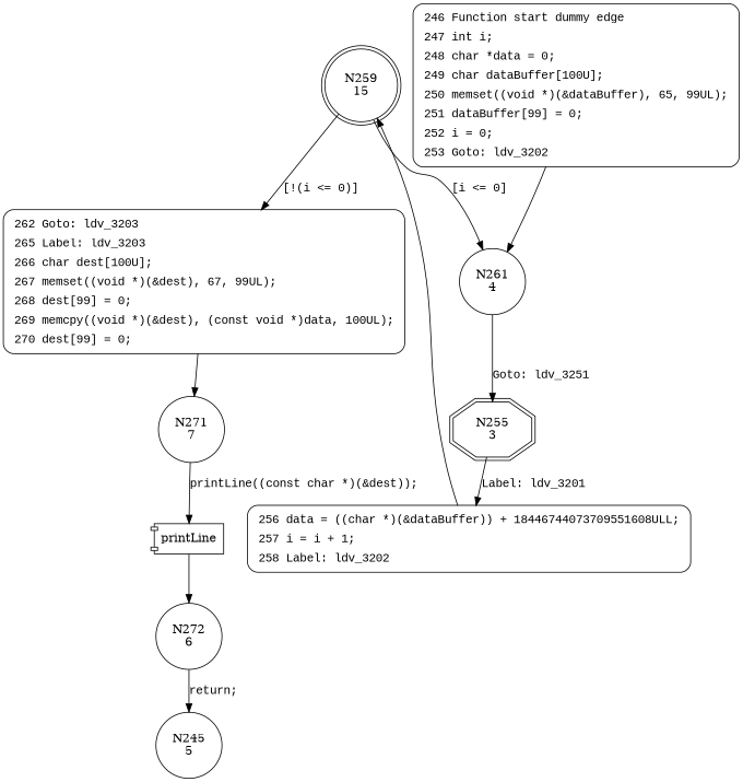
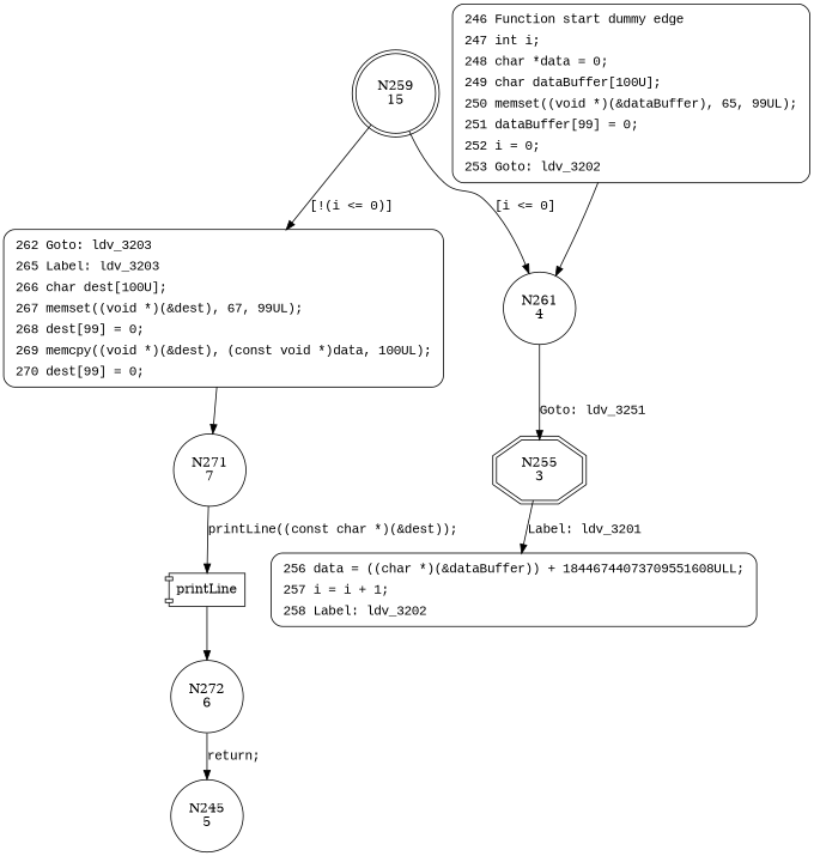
  digraph {
    node [shape=circle]
    edge [fontname="Courier New"]
    n1 [label="N259\n15" shape=doublecircle]
    n2 [label="N261\n4"]
    n3 [fillcolor=white fontname="Courier New" label=<<table border="0" cellborder="0" cellpadding="3" bgcolor="white"><tr><td align="right">262</td><td align="left">Goto: ldv_3203</td></tr><tr><td align="right">265</td><td align="left">Label: ldv_3203</td></tr><tr><td align="right">266</td><td align="left">char dest[100U];</td></tr><tr><td align="right">267</td><td align="left">memset((void *)(&amp;dest), 67, 99UL);</td></tr><tr><td align="right">268</td><td align="left">dest[99] = 0;</td></tr><tr><td align="right">269</td><td align="left">memcpy((void *)(&amp;dest), (const void *)data, 100UL);</td></tr><tr><td align="right">270</td><td align="left">dest[99] = 0;</td></tr></table>> penwidth=1 shape=Mrecord style="filled,bold"]
    n4 [label="N255\n3" shape=doubleoctagon]
    n5 [label="N271\n7"]
    n6 [fillcolor=white fontname="Courier New" label=<<table border="0" cellborder="0" cellpadding="3" bgcolor="white"><tr><td align="right">256</td><td align="left">data = ((char *)(&amp;dataBuffer)) + 18446744073709551608ULL;</td></tr><tr><td align="right">257</td><td align="left">i = i + 1;</td></tr><tr><td align="right">258</td><td align="left">Label: ldv_3202</td></tr></table>> penwidth=1 shape=Mrecord style="filled,bold"]
    n7 [label=printLine shape=component]
    n8 [label="N272\n6"]
    n9 [label="N245\n5"]
    n10 [fillcolor=white fontname="Courier New" label=<<table border="0" cellborder="0" cellpadding="3" bgcolor="white"><tr><td align="right">246</td><td align="left">Function start dummy edge</td></tr><tr><td align="right">247</td><td align="left">int i;</td></tr><tr><td align="right">248</td><td align="left">char *data = 0;</td></tr><tr><td align="right">249</td><td align="left">char dataBuffer[100U];</td></tr><tr><td align="right">250</td><td align="left">memset((void *)(&amp;dataBuffer), 65, 99UL);</td></tr><tr><td align="right">251</td><td align="left">dataBuffer[99] = 0;</td></tr><tr><td align="right">252</td><td align="left">i = 0;</td></tr><tr><td align="right">253</td><td align="left">Goto: ldv_3202</td></tr></table>> penwidth=1 shape=Mrecord style="filled,bold"]
    n1 -> n2 [label="[i <= 0]"]
    n1 -> n3 [label="[!(i <= 0)]"]
    n2 -> n4 [label="Goto: ldv_3251"]
    n3 -> n5 [fontname=""]
    n4 -> n6 [label="Label: ldv_3201"]
    n5 -> n7 [label="printLine((const char *)(&dest));"]
-   n6 -> n1 [fontname=""]
    n7 -> n8
    n8 -> n9 [label="return;"]
    n10 -> n2 [fontname=""]
  }
